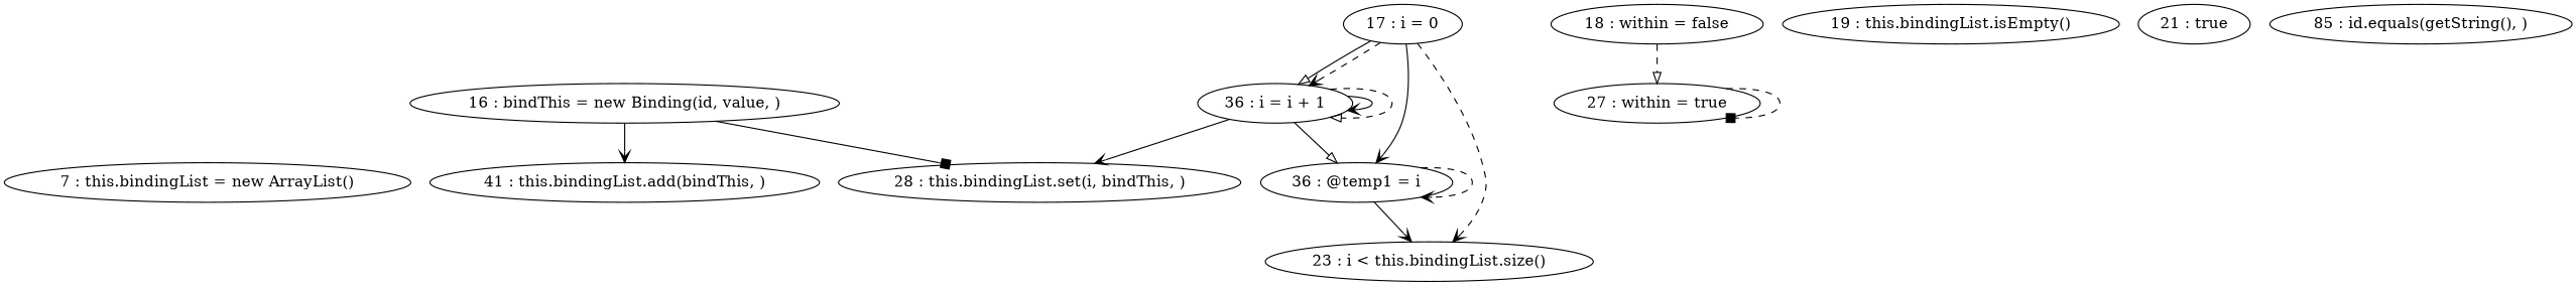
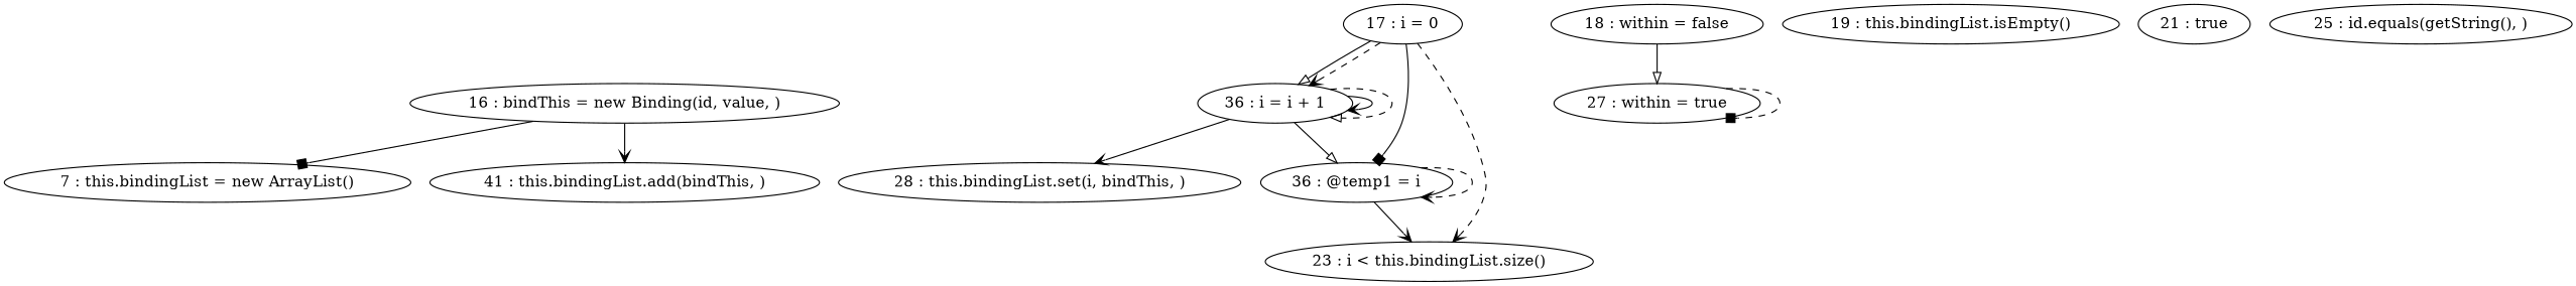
  digraph {
    edge [arrowhead=vee]
    "7 : this.bindingList = new ArrayList()"
    "16 : bindThis = new Binding(id, value, )"
    "28 : this.bindingList.set(i, bindThis, )"
    "41 : this.bindingList.add(bindThis, )"
    "17 : i = 0"
    "36 : i = i + 1"
    "36 : @temp1 = i"
    "23 : i < this.bindingList.size()"
    "18 : within = false"
    "27 : within = true"
    "19 : this.bindingList.isEmpty()"
    "21 : true"
-   "25 : id.equals(getString(), )" [label="85 : id.equals(getString(), )"]
-   "16 : bindThis = new Binding(id, value, )" -> "28 : this.bindingList.set(i, bindThis, )" [arrowhead=box]
+   "25 : id.equals(getString(), )"
+   "16 : bindThis = new Binding(id, value, )" -> "7 : this.bindingList = new ArrayList()" [arrowhead=box]
    "16 : bindThis = new Binding(id, value, )" -> "41 : this.bindingList.add(bindThis, )"
    "17 : i = 0" -> "36 : i = i + 1" [arrowhead=onormal]
    "17 : i = 0" -> "36 : i = i + 1" [style=dashed]
-   "17 : i = 0" -> "36 : @temp1 = i"
+   "17 : i = 0" -> "36 : @temp1 = i" [arrowhead=box]
    "17 : i = 0" -> "23 : i < this.bindingList.size()" [style=dashed]
    "36 : i = i + 1" -> "28 : this.bindingList.set(i, bindThis, )"
    "36 : i = i + 1" -> "36 : i = i + 1"
    "36 : i = i + 1" -> "36 : i = i + 1" [arrowhead=onormal style=dashed]
    "36 : i = i + 1" -> "36 : @temp1 = i" [arrowhead=onormal]
    "36 : @temp1 = i" -> "36 : @temp1 = i" [style=dashed]
    "36 : @temp1 = i" -> "23 : i < this.bindingList.size()"
-   "18 : within = false" -> "27 : within = true" [arrowhead=onormal style=dashed]
+   "18 : within = false" -> "27 : within = true" [arrowhead=onormal style=solid]
    "27 : within = true" -> "27 : within = true" [arrowhead=box style=dashed]
  }
